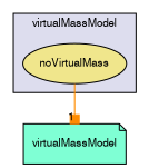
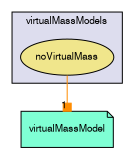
  digraph {
    compound=true
    node [fontname=FreeSans fontsize=10 style=filled]
    n1 [fillcolor=khaki label=noVirtualMass pencolor=black shape=ellipse]
    n2 [label=virtualMassModel shape=note fillcolor=aquamarine]
    subgraph cluster_1 {
      bgcolor="#ddddee"
      fontname=FreeSans
      fontsize=10
-     label=virtualMassModel
+     label=virtualMassModels
      pencolor=black
      n1
    }
    n1 -> n2 [headlabel=1 labeldistance=1.5 labelfontname=FreeSans labelfontsize=10 color=darkorange arrowhead=box]
  }
